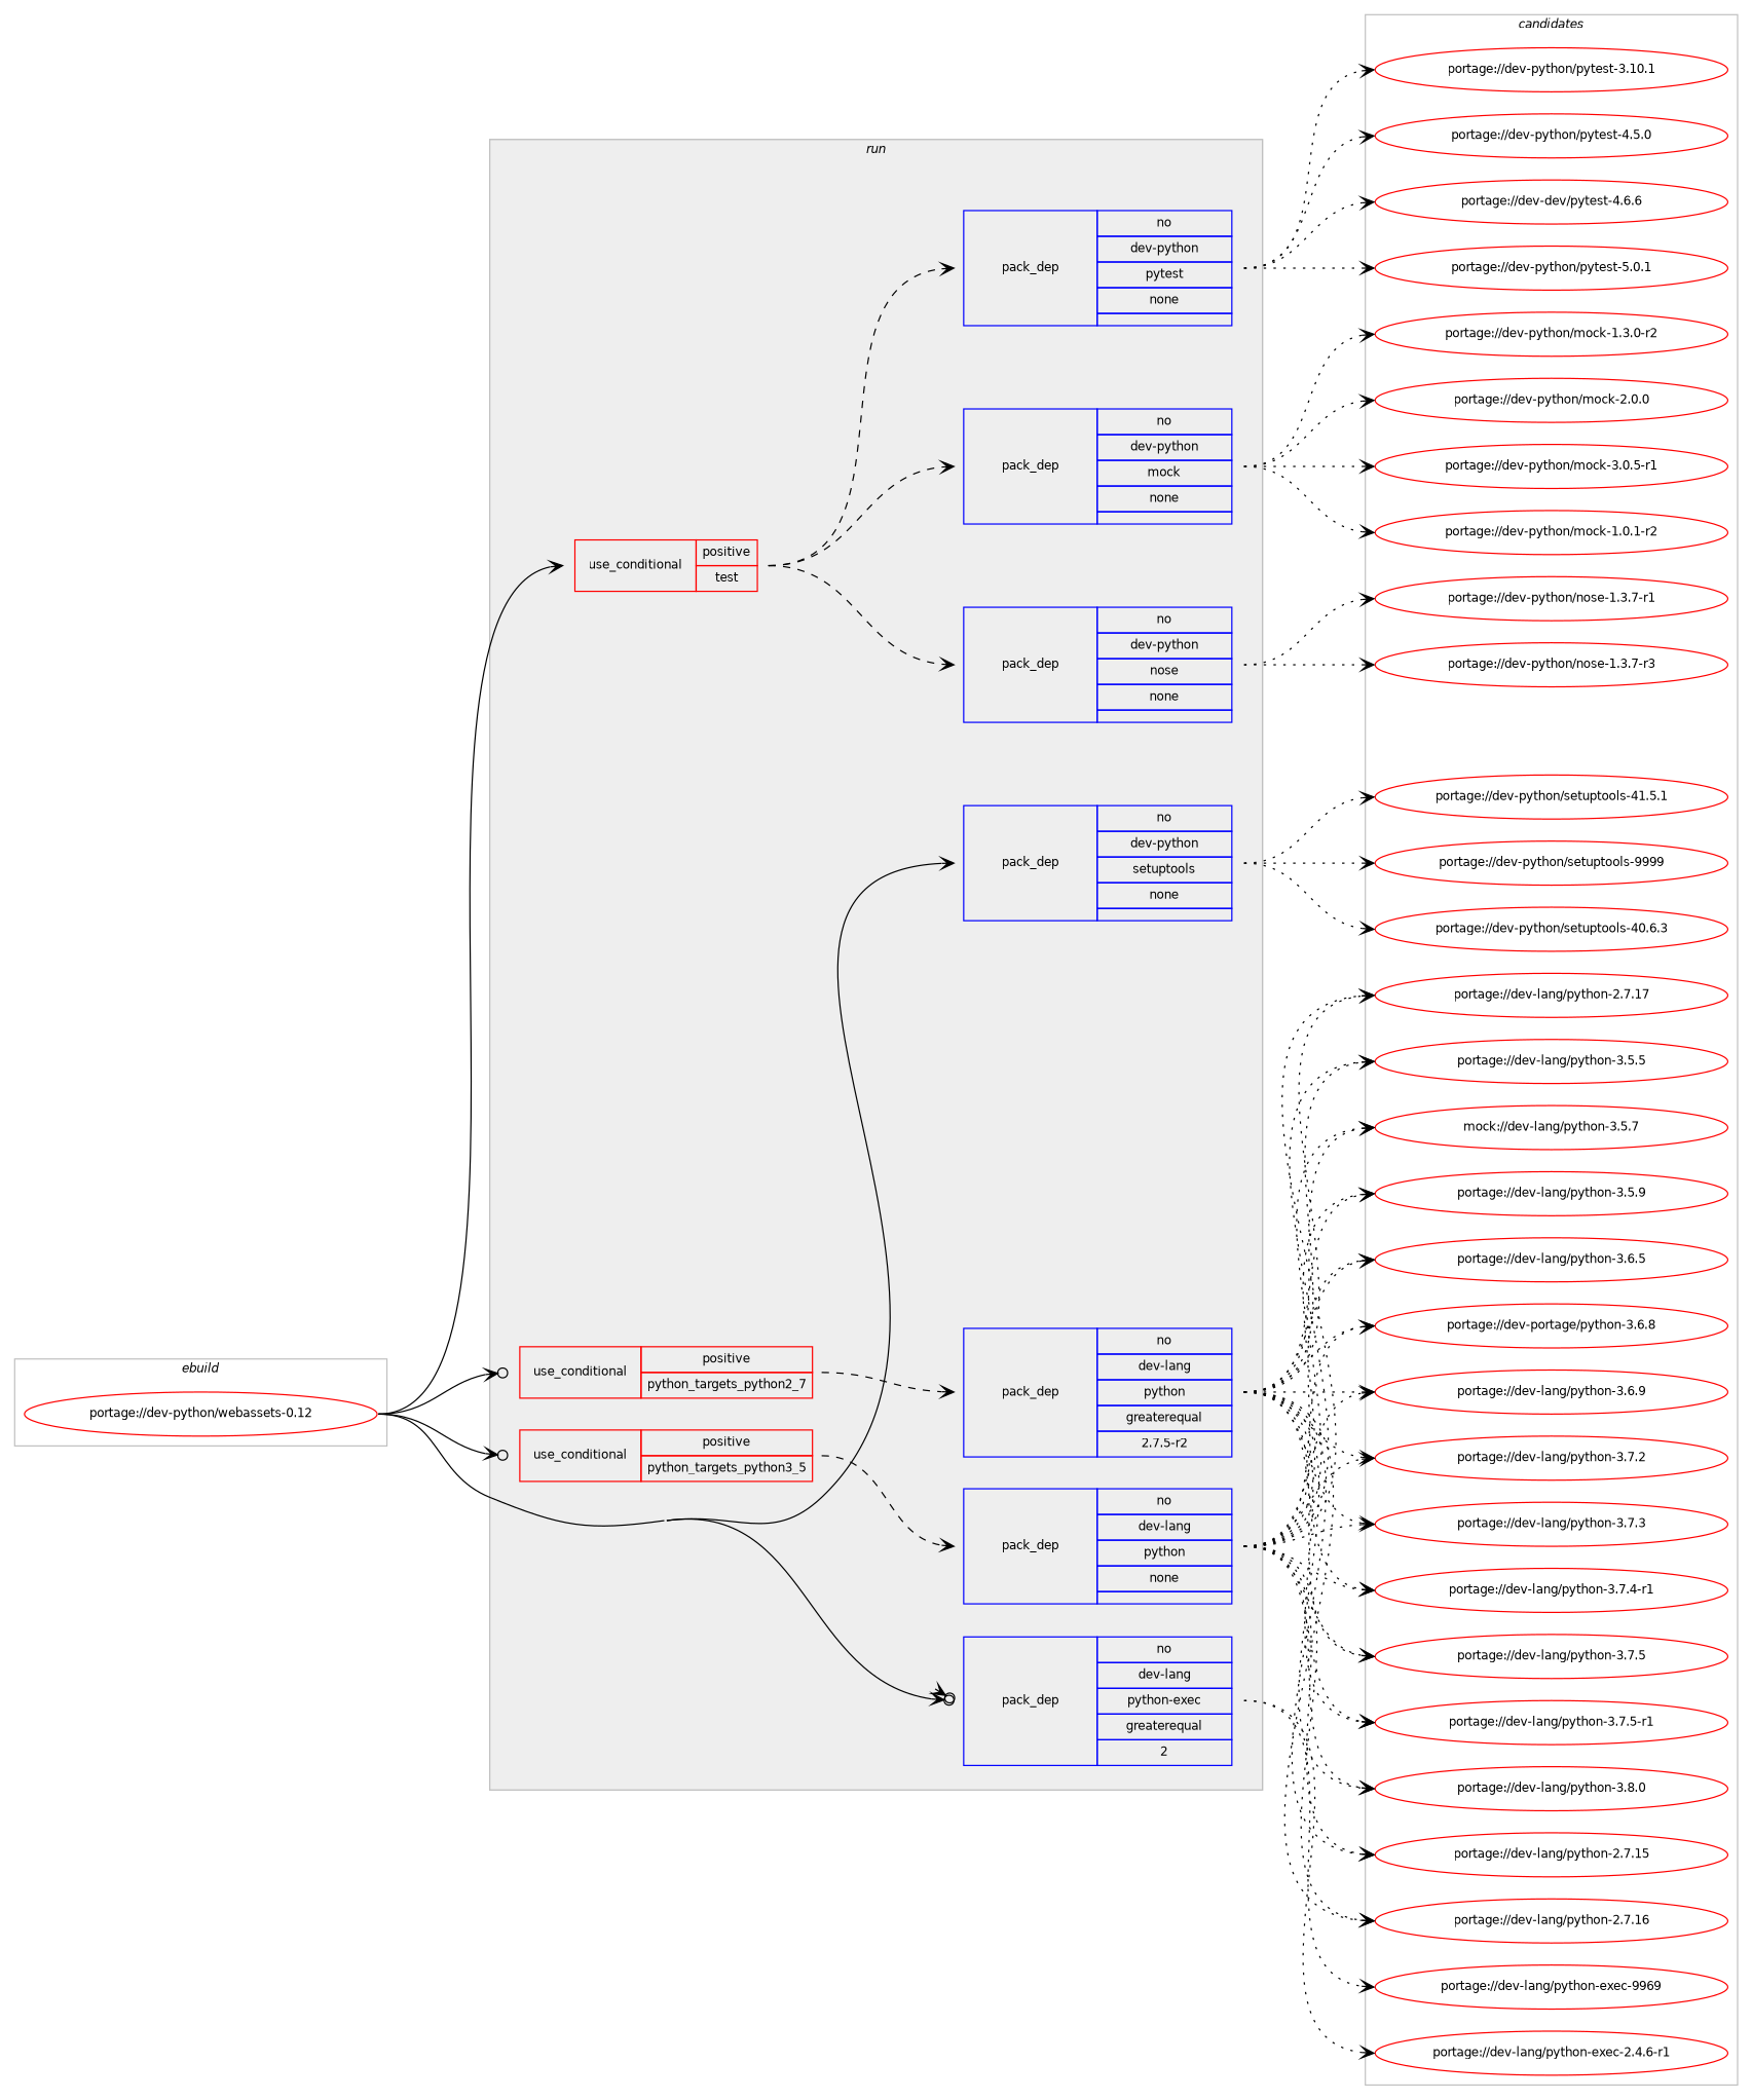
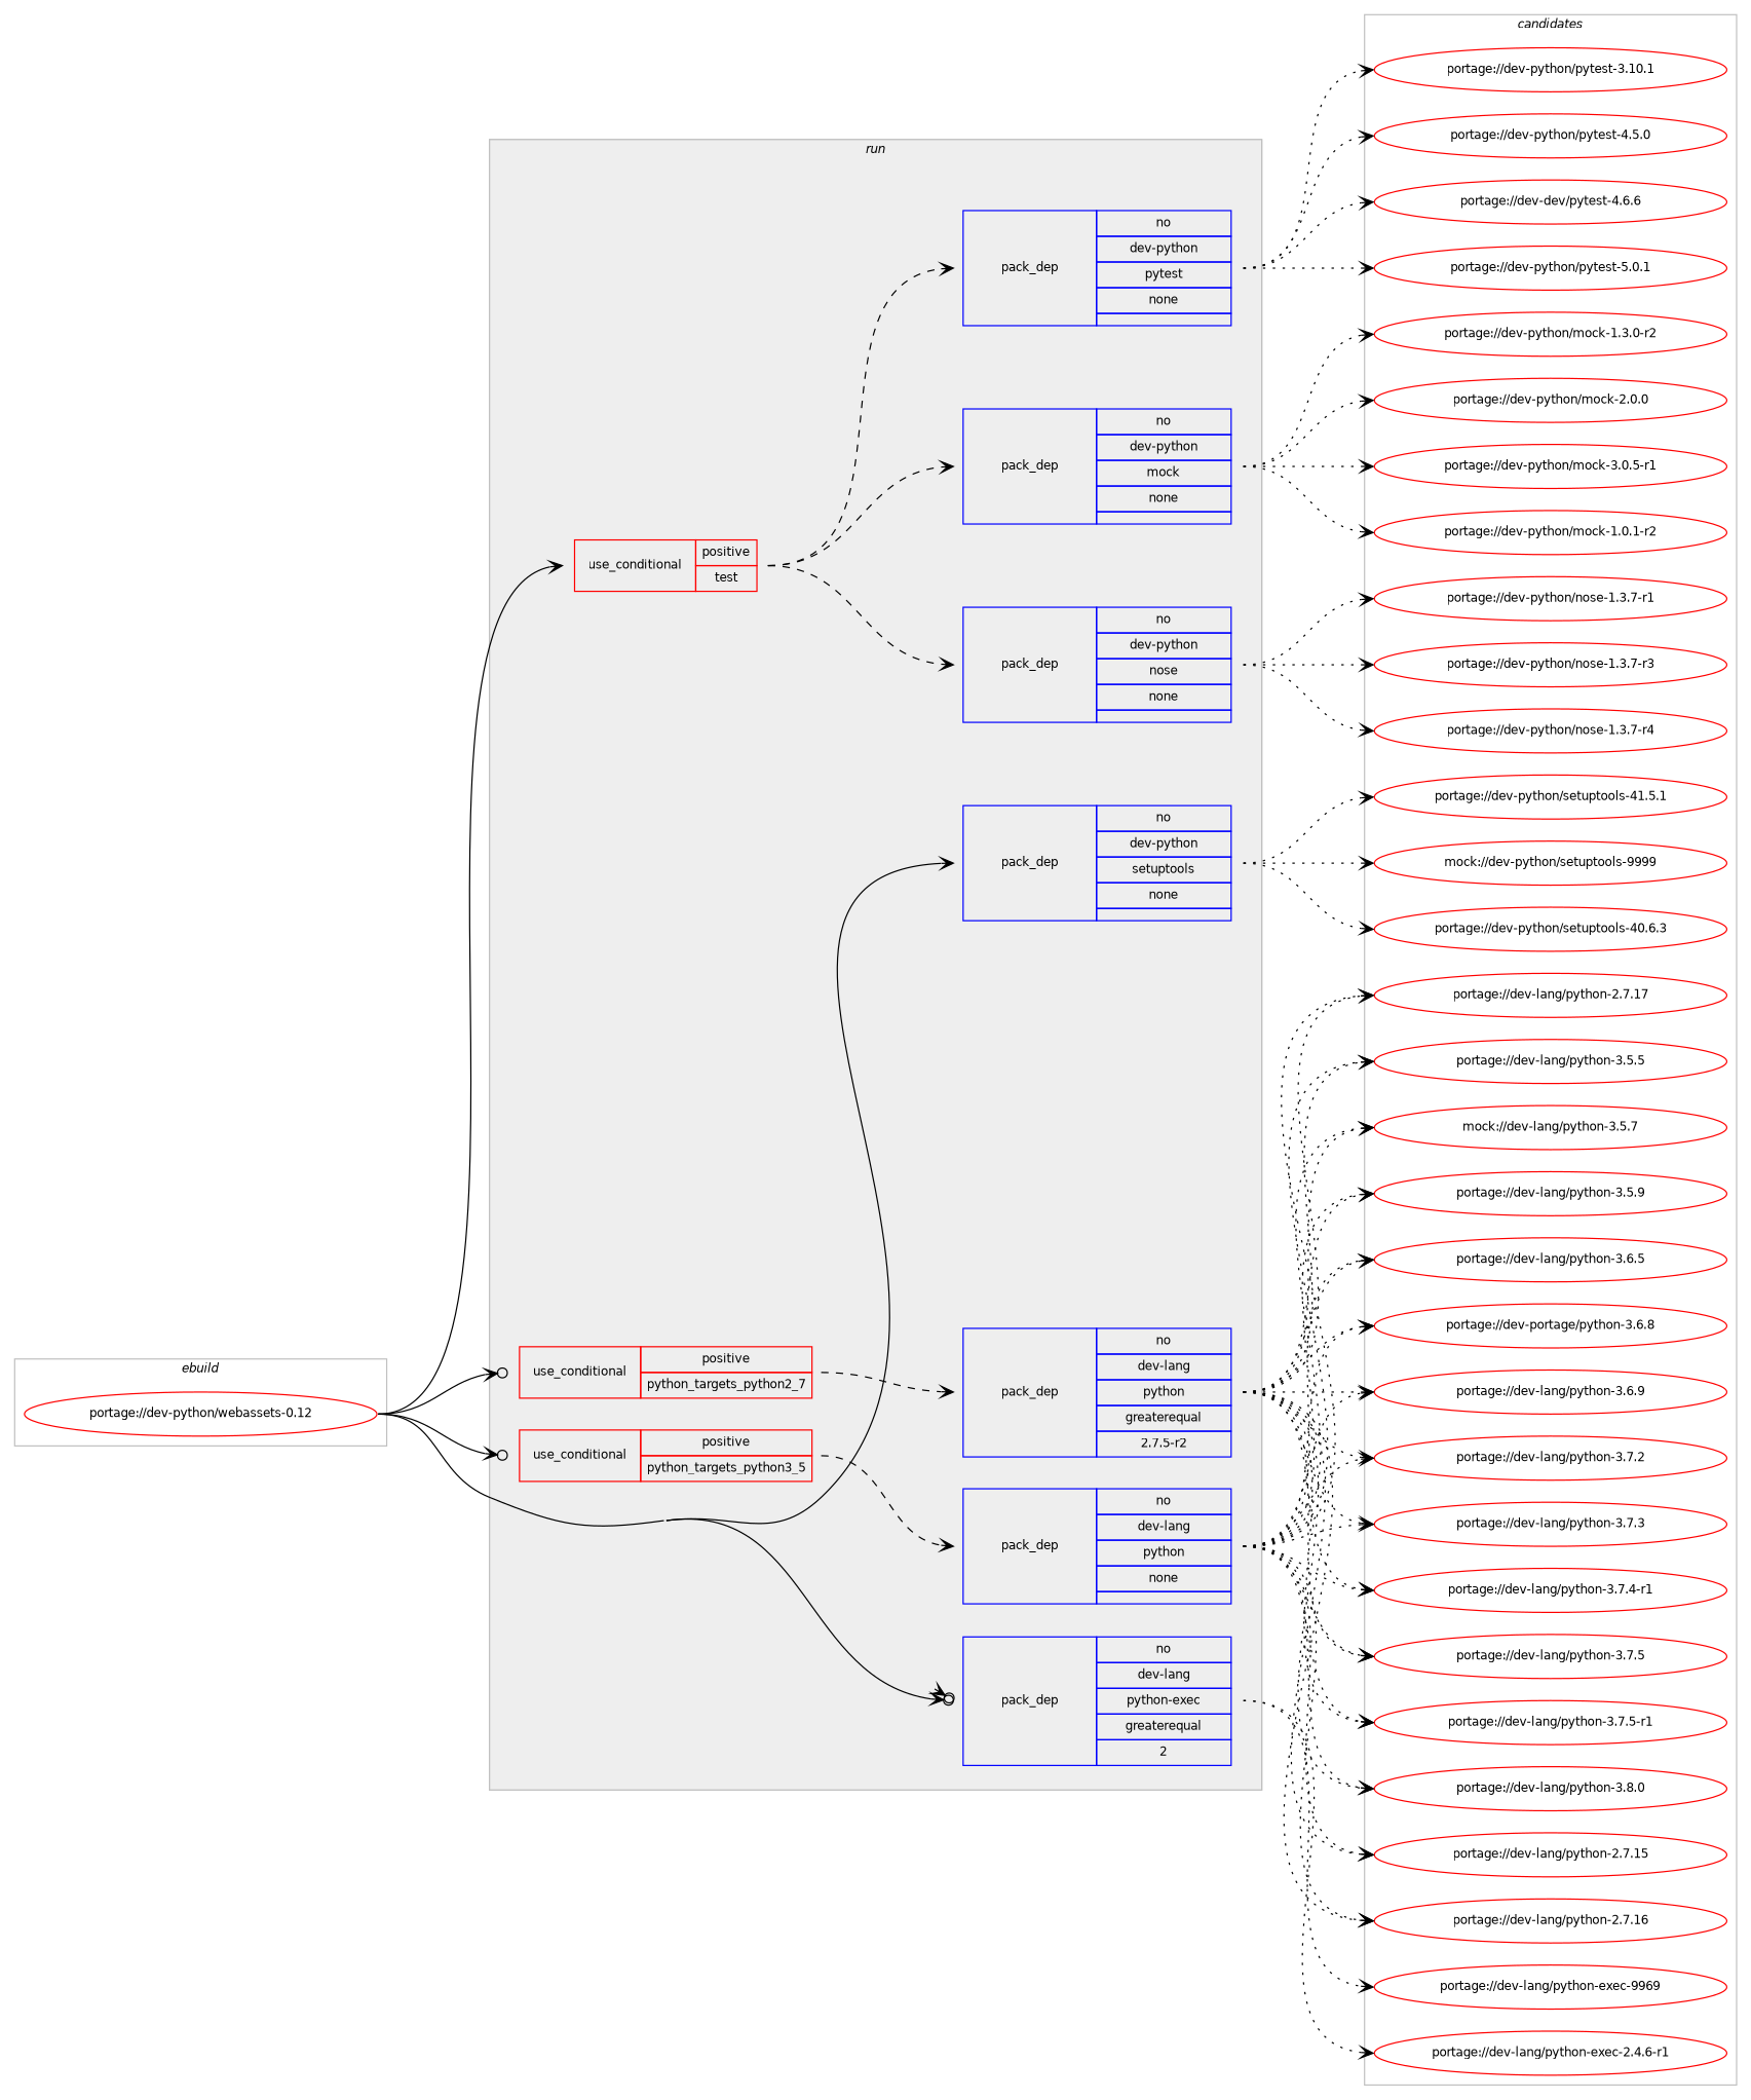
  digraph {
    compound=true
    concentrate=true
    fontname=Helvetica
    fontsize=10
    newrank=true
    rankdir=LR
    ranksep=1.5
    node [color=red fontname=Helvetica fontsize=10]
    edge [arrowhead=vee headport=w style=dotted tailport=e weight=100]
    n1 [label="portage://dev-python/webassets-0.12" width=4]
    n2 [color=blue label=<<TABLE BORDER="0" CELLBORDER="1" CELLSPACING="0" CELLPADDING="4" WIDTH="220"><TR><TD ROWSPAN="6" CELLPADDING="30">pack_dep</TD></TR><TR><TD WIDTH="110">no</TD></TR><TR><TD>dev-python</TD></TR><TR><TD>pytest</TD></TR><TR><TD>none</TD></TR><TR><TD></TD></TR></TABLE>> shape=none]
    n3 [color=blue label=<<TABLE BORDER="0" CELLBORDER="1" CELLSPACING="0" CELLPADDING="4" WIDTH="220"><TR><TD ROWSPAN="6" CELLPADDING="30">pack_dep</TD></TR><TR><TD WIDTH="110">no</TD></TR><TR><TD>dev-python</TD></TR><TR><TD>nose</TD></TR><TR><TD>none</TD></TR><TR><TD></TD></TR></TABLE>> shape=none]
    n4 [color=blue label=<<TABLE BORDER="0" CELLBORDER="1" CELLSPACING="0" CELLPADDING="4" WIDTH="220"><TR><TD ROWSPAN="6" CELLPADDING="30">pack_dep</TD></TR><TR><TD WIDTH="110">no</TD></TR><TR><TD>dev-python</TD></TR><TR><TD>mock</TD></TR><TR><TD>none</TD></TR><TR><TD></TD></TR></TABLE>> shape=none]
    n5 [label=<<TABLE BORDER="0" CELLBORDER="1" CELLSPACING="0" CELLPADDING="4"><TR><TD ROWSPAN="3" CELLPADDING="10">use_conditional</TD></TR><TR><TD>positive</TD></TR><TR><TD>test</TD></TR></TABLE>> shape=none]
    n6 [color=blue label=<<TABLE BORDER="0" CELLBORDER="1" CELLSPACING="0" CELLPADDING="4" WIDTH="220"><TR><TD ROWSPAN="6" CELLPADDING="30">pack_dep</TD></TR><TR><TD WIDTH="110">no</TD></TR><TR><TD>dev-python</TD></TR><TR><TD>setuptools</TD></TR><TR><TD>none</TD></TR><TR><TD></TD></TR></TABLE>> shape=none]
    n7 [color=blue label=<<TABLE BORDER="0" CELLBORDER="1" CELLSPACING="0" CELLPADDING="4" WIDTH="220"><TR><TD ROWSPAN="6" CELLPADDING="30">pack_dep</TD></TR><TR><TD WIDTH="110">no</TD></TR><TR><TD>dev-lang</TD></TR><TR><TD>python</TD></TR><TR><TD>greaterequal</TD></TR><TR><TD>2.7.5-r2</TD></TR></TABLE>> shape=none]
    n8 [label=<<TABLE BORDER="0" CELLBORDER="1" CELLSPACING="0" CELLPADDING="4"><TR><TD ROWSPAN="3" CELLPADDING="10">use_conditional</TD></TR><TR><TD>positive</TD></TR><TR><TD>python_targets_python2_7</TD></TR></TABLE>> shape=none]
    n9 [color=blue label=<<TABLE BORDER="0" CELLBORDER="1" CELLSPACING="0" CELLPADDING="4" WIDTH="220"><TR><TD ROWSPAN="6" CELLPADDING="30">pack_dep</TD></TR><TR><TD WIDTH="110">no</TD></TR><TR><TD>dev-lang</TD></TR><TR><TD>python</TD></TR><TR><TD>none</TD></TR><TR><TD></TD></TR></TABLE>> shape=none]
    n10 [label=<<TABLE BORDER="0" CELLBORDER="1" CELLSPACING="0" CELLPADDING="4"><TR><TD ROWSPAN="3" CELLPADDING="10">use_conditional</TD></TR><TR><TD>positive</TD></TR><TR><TD>python_targets_python3_5</TD></TR></TABLE>> shape=none]
    n11 [color=blue label=<<TABLE BORDER="0" CELLBORDER="1" CELLSPACING="0" CELLPADDING="4" WIDTH="220"><TR><TD ROWSPAN="6" CELLPADDING="30">pack_dep</TD></TR><TR><TD WIDTH="110">no</TD></TR><TR><TD>dev-lang</TD></TR><TR><TD>python-exec</TD></TR><TR><TD>greaterequal</TD></TR><TR><TD>2</TD></TR></TABLE>> shape=none]
    n12 [label="portage://dev-python/pytest-3.10.1" width=4]
    n13 [label="portage://dev-python/pytest-4.5.0" width=4]
    n14 [label="portage://dev-dev/pytest-4.6.6" width=4]
    n15 [label="portage://dev-python/pytest-5.0.1" width=4]
    n16 [label="portage://dev-python/nose-1.3.7-r1" width=4]
    n17 [label="portage://dev-python/nose-1.3.7-r3" width=4]
+   n18 [label="portage://dev-python/nose-1.3.7-r4" width=4]
    n19 [label="portage://dev-python/mock-1.0.1-r2" width=4]
    n20 [label="portage://dev-python/mock-1.3.0-r2" width=4]
    n21 [label="portage://dev-python/mock-2.0.0" width=4]
    n22 [label="portage://dev-python/mock-3.0.5-r1" width=4]
    n23 [label="portage://dev-python/setuptools-40.6.3" width=4]
    n24 [label="portage://dev-python/setuptools-41.5.1" width=4]
-   n25 [label="portage://dev-python/setuptools-9999" width=4]
+   n25 [label="mock://dev-python/setuptools-9999" width=4]
    n26 [label="portage://dev-lang/python-2.7.15" width=4]
    n27 [label="portage://dev-lang/python-2.7.16" width=4]
    n28 [label="portage://dev-lang/python-2.7.17" width=4]
    n29 [label="portage://dev-lang/python-3.5.5" width=4]
    n30 [label="mock://dev-lang/python-3.5.7" width=4]
    n31 [label="portage://dev-lang/python-3.5.9" width=4]
    n32 [label="portage://dev-lang/python-3.6.5" width=4]
    n33 [label="portage://dev-portage/python-3.6.8" width=4]
    n34 [label="portage://dev-lang/python-3.6.9" width=4]
    n35 [label="portage://dev-lang/python-3.7.2" width=4]
    n36 [label="portage://dev-lang/python-3.7.3" width=4]
    n37 [label="portage://dev-lang/python-3.7.4-r1" width=4]
    n38 [label="portage://dev-lang/python-3.7.5" width=4]
    n39 [label="portage://dev-lang/python-3.7.5-r1" width=4]
    n40 [label="portage://dev-lang/python-3.8.0" width=4]
    n41 [label="portage://dev-lang/python-exec-2.4.6-r1" width=4]
    n42 [label="portage://dev-lang/python-exec-9969" width=4]
    subgraph cluster_1 {
      color=gray
      label=<<i>ebuild</i>>
      rank=same
      n1
    }
    subgraph cluster_2 {
      color=gray
      label=<<i>dependencies</i>>
      subgraph cluster_3 {
        color=gray
        fillcolor="#eeeeee"
        label=<<i>compile</i>>
        style=filled
        subgraph sub_4 {
          color=gray
          fillcolor="#eeeeee"
          label=<<i>compile</i>>
          style=filled
          n5
          subgraph sub_5 {
            color=gray
            fillcolor="#eeeeee"
            label=<<i>compile</i>>
            style=filled
            n2
          }
          subgraph sub_6 {
            color=gray
            fillcolor="#eeeeee"
            label=<<i>compile</i>>
            style=filled
            n3
          }
          subgraph sub_7 {
            color=gray
            fillcolor="#eeeeee"
            label=<<i>compile</i>>
            style=filled
            n4
          }
        }
        subgraph sub_8 {
          color=gray
          fillcolor="#eeeeee"
          label=<<i>compile</i>>
          style=filled
          n6
        }
      }
      subgraph cluster_9 {
        color=gray
        fillcolor="#eeeeee"
        label=<<i>compile and run</i>>
        style=filled
        subgraph sub_10 {
          color=gray
          fillcolor="#eeeeee"
          label=<<i>compile and run</i>>
          style=filled
          n8
          subgraph sub_11 {
            color=gray
            fillcolor="#eeeeee"
            label=<<i>compile and run</i>>
            style=filled
            n7
          }
        }
        subgraph sub_12 {
          color=gray
          fillcolor="#eeeeee"
          label=<<i>compile and run</i>>
          style=filled
          n10
          subgraph sub_13 {
            color=gray
            fillcolor="#eeeeee"
            label=<<i>compile and run</i>>
            style=filled
            n9
          }
        }
        subgraph sub_14 {
          color=gray
          fillcolor="#eeeeee"
          label=<<i>compile and run</i>>
          style=filled
          n11
        }
      }
      subgraph cluster_15 {
        color=gray
        fillcolor="#eeeeee"
        label=<<i>run</i>>
        style=filled
      }
    }
    subgraph cluster_16 {
      color=gray
      label=<<i>candidates</i>>
      rank=same
      subgraph sub_17 {
        color=black
        label=<<i>candidates</i>>
        nodesep=1
        rank=same
        n12
        n13
        n14
        n15
      }
      subgraph sub_18 {
        color=black
        label=<<i>candidates</i>>
        nodesep=1
        rank=same
        n16
        n17
+       n18
      }
      subgraph sub_19 {
        color=black
        label=<<i>candidates</i>>
        nodesep=1
        rank=same
        n19
        n20
        n21
        n22
      }
      subgraph sub_20 {
        color=black
        label=<<i>candidates</i>>
        nodesep=1
        rank=same
        n23
        n24
        n25
      }
      subgraph sub_21 {
        color=black
        label=<<i>candidates</i>>
        nodesep=1
        rank=same
        n26
        n27
        n28
        n29
        n30
        n31
        n32
        n33
        n34
        n35
        n36
        n37
        n38
        n39
        n40
      }
      subgraph sub_22 {
        color=black
        label=<<i>candidates</i>>
        nodesep=1
        rank=same
        n26
        n27
        n28
        n29
        n30
        n31
        n32
        n33
        n34
        n35
        n36
        n37
        n38
        n39
        n40
      }
      subgraph sub_23 {
        color=black
        label=<<i>candidates</i>>
        nodesep=1
        rank=same
        n41
        n42
      }
    }
    n1 -> n5 [style=solid weight=20]
    n1 -> n6 [style=solid weight=20]
    n1 -> n8 [arrowhead=odotvee style=solid weight=20]
    n1 -> n10 [arrowhead=odotvee style=solid weight=20]
    n1 -> n11 [arrowhead=odotvee style=solid weight=20]
    n2 -> n12
    n2 -> n13
    n2 -> n14
    n2 -> n15
    n3 -> n16
    n3 -> n17
+   n3 -> n18
    n4 -> n19
    n4 -> n20
    n4 -> n21
    n4 -> n22
    n5 -> n2 [style=dashed weight=20]
    n5 -> n3 [style=dashed weight=20]
    n5 -> n4 [style=dashed weight=20]
    n6 -> n23
    n6 -> n24
    n6 -> n25
    n7 -> n26
    n7 -> n27
    n7 -> n28
    n7 -> n29
    n7 -> n30
    n7 -> n31
    n7 -> n32
    n7 -> n33
    n7 -> n34
    n7 -> n35
    n7 -> n36
    n7 -> n37
    n7 -> n38
    n7 -> n39
    n7 -> n40
    n8 -> n7 [style=dashed weight=20]
    n9 -> n26
    n9 -> n27
    n9 -> n28
    n9 -> n29
    n9 -> n30
    n9 -> n31
    n9 -> n32
    n9 -> n33
    n9 -> n34
    n9 -> n35
    n9 -> n36
    n9 -> n37
    n9 -> n38
    n9 -> n39
    n9 -> n40
    n10 -> n9 [style=dashed weight=20]
    n11 -> n41
    n11 -> n42
  }
